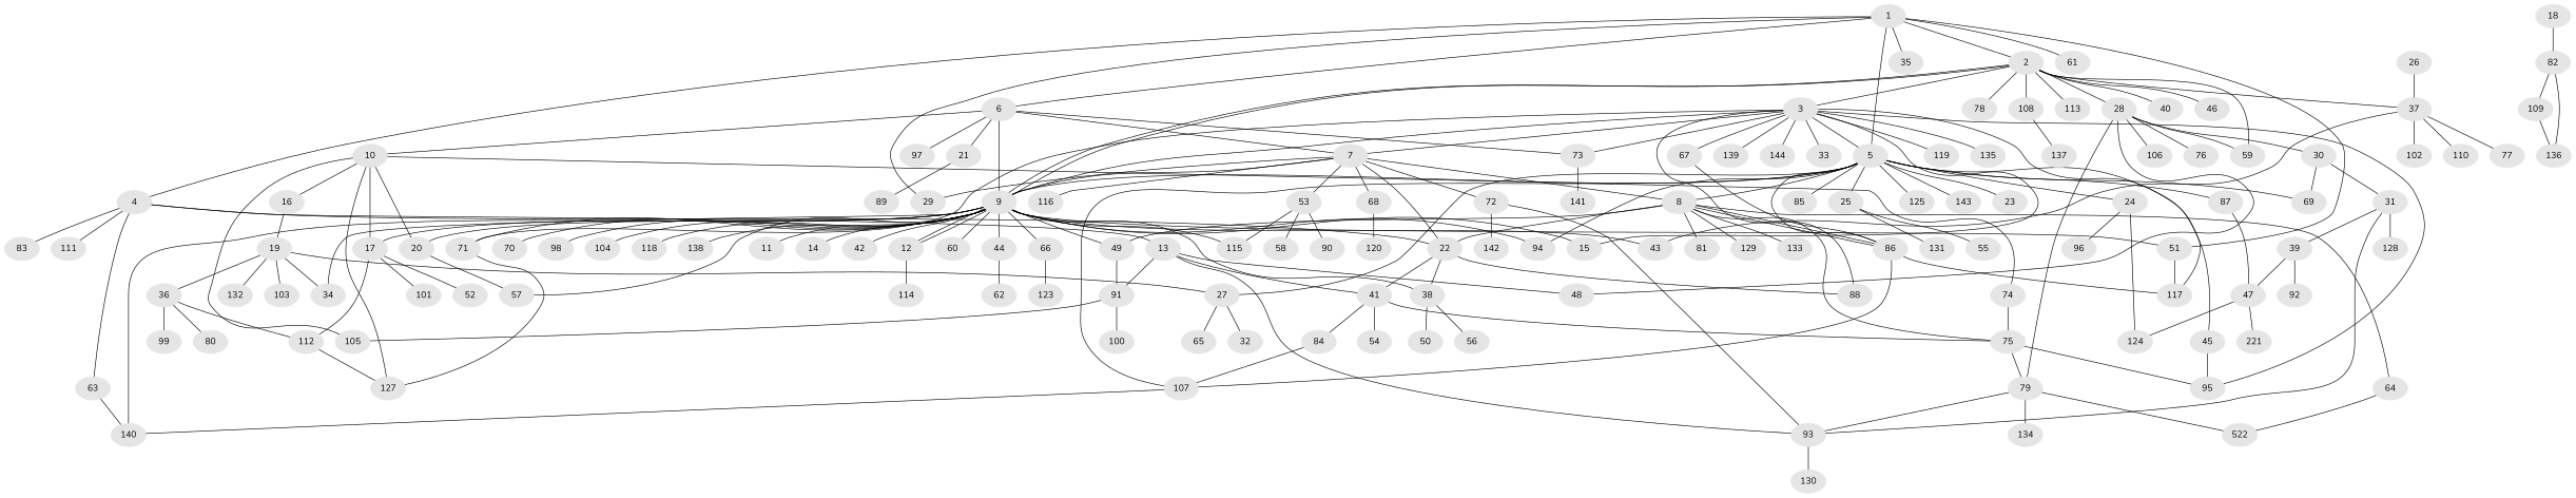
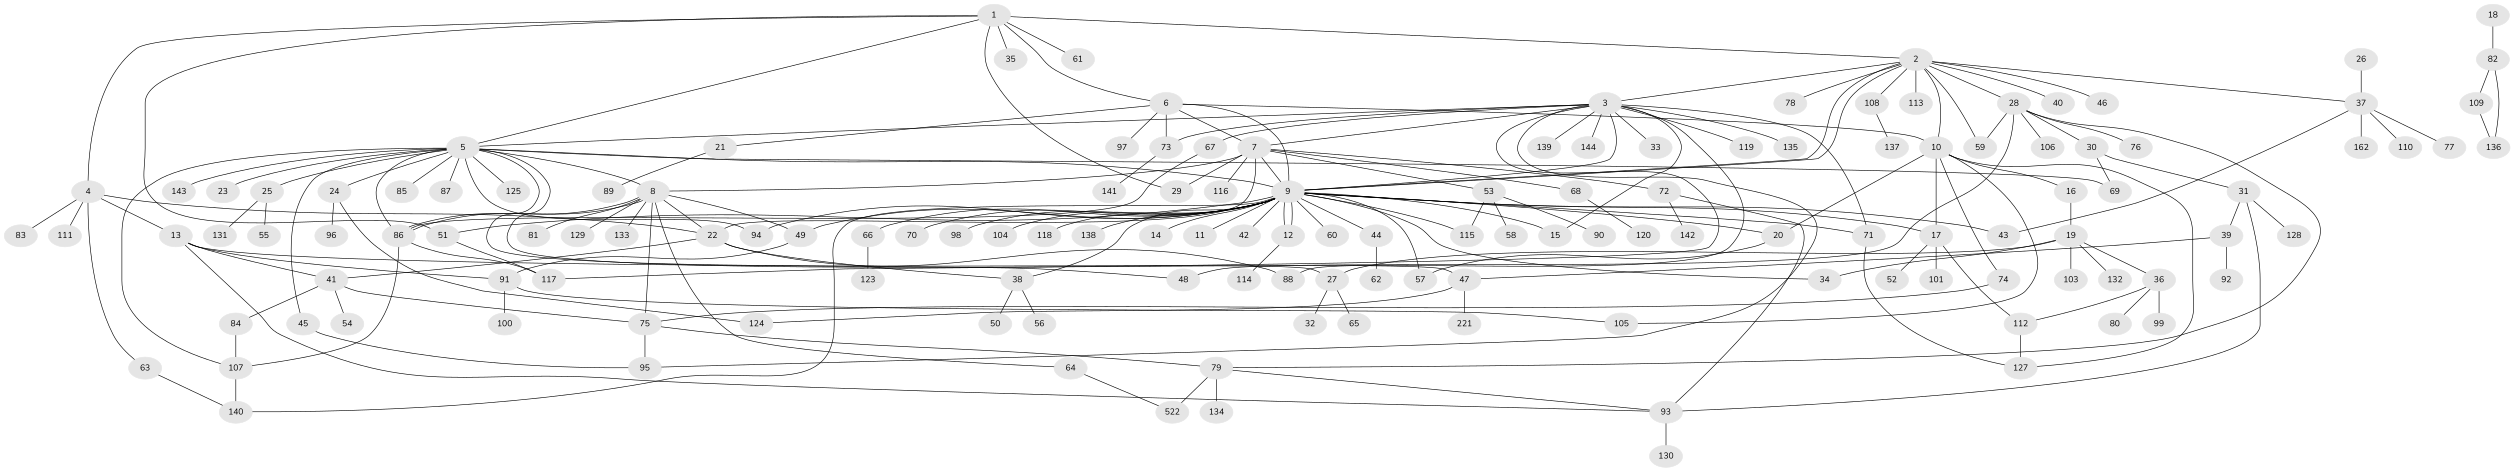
  graph {
    fontname=Nunito
    node [color=gray90 fontname=Nunito style=filled]
    edge [fontname=Nunito]
    1
    2
    4
    5
    6
    29
    35
    51
    61
    3
    9
    10
    28
    37
    40
    46
    59
    78
    108
    113
    13
    22
    63
    83
    111
    8
    23
    24
    25
    27
    45
    47
    69
    85
    86
    87
    94
    107
    125
    143
    7
    73
    21
    97
    117
    15
    33
    67
    71
    88
    95
    119
    135
    139
    144
    49
    11
    12
    14
    17
    20
    34
    38
    42
    43
    44
    57
    60
    66
    70
    98
    104
    115
    118
    138
    140
    16
    74
    105
    127
    48
    30
    76
    79
    106
    77
-   102
+   102 [label=162]
    110
    137
    53
    68
    72
    116
    141
    41
    91
    93
    64
    75
    81
    129
    133
    96
    124
    55
    131
    26
    32
    65
    n110 [label=221]
    89
    18
    82
    58
    90
    120
    142
    n118 [label=522]
    114
    52
    101
    112
    50
    56
    62
    123
    19
    54
    84
    100
    130
    36
    103
    132
    109
    136
    80
    99
    31
    134
    39
    128
    92
    1 -- 2
    1 -- 4
    1 -- 5
    1 -- 6
    1 -- 29
    1 -- 35
    1 -- 51
    1 -- 61
    2 -- 3
    2 -- 9
    2 -- 9
+   2 -- 10
    2 -- 28
    2 -- 37
    2 -- 40
    2 -- 46
    2 -- 59
    2 -- 78
    2 -- 108
    2 -- 113
    4 -- 13
    4 -- 22
    4 -- 63
    4 -- 83
    4 -- 111
    5 -- 9
    5 -- 8
    5 -- 23
    5 -- 24
    5 -- 25
    5 -- 27
    5 -- 45
-   87 -- 47
+   5 -- 47
    5 -- 69
    5 -- 85
    5 -- 86
    5 -- 87
    5 -- 94
    5 -- 107
    5 -- 125
    5 -- 143
    6 -- 9
    6 -- 10
    6 -- 7
    6 -- 73
    6 -- 21
    6 -- 97
    51 -- 117
    3 -- 5
    3 -- 9
    3 -- 7
    3 -- 73
    3 -- 117
    3 -- 15
    3 -- 33
    3 -- 67
    3 -- 71
    3 -- 88
    3 -- 95
    3 -- 119
    3 -- 135
    3 -- 139
    3 -- 144
    9 -- 51
    9 -- 94
    9 -- 15
    9 -- 71
    9 -- 49
    9 -- 11
    9 -- 12
    9 -- 12
    9 -- 14
    9 -- 17
    9 -- 20
    9 -- 34
    9 -- 38
    9 -- 42
    9 -- 43
    9 -- 44
    9 -- 57
    9 -- 60
    9 -- 66
    9 -- 70
    9 -- 98
    9 -- 104
    9 -- 115
    9 -- 118
    9 -- 138
    9 -- 140
    10 -- 17
    10 -- 20
    10 -- 16
    10 -- 74
    10 -- 105
    10 -- 127
    28 -- 59
    28 -- 48
    28 -- 30
    28 -- 76
    28 -- 79
    28 -- 106
    37 -- 43
    37 -- 77
    37 -- 102
    37 -- 110
    108 -- 137
    13 -- 48
    13 -- 41
    13 -- 91
    13 -- 93
    22 -- 88
    22 -- 38
    22 -- 41
    63 -- 140
    8 -- 22
    8 -- 86
    8 -- 86
    8 -- 49
    8 -- 64
    8 -- 75
    8 -- 81
    8 -- 129
    8 -- 133
    24 -- 96
    24 -- 124
    25 -- 55
    25 -- 131
    27 -- 32
    27 -- 65
    45 -- 95
    47 -- 124
    47 -- n110
    86 -- 107
    86 -- 117
    107 -- 140
    7 -- 29
    7 -- 9
    7 -- 22
    7 -- 8
    7 -- 53
    7 -- 68
    7 -- 72
    7 -- 116
    73 -- 141
    21 -- 89
    67 -- 86
    71 -- 127
    49 -- 91
    12 -- 114
    17 -- 52
    17 -- 101
    17 -- 112
    20 -- 57
    38 -- 50
    38 -- 56
    44 -- 62
    66 -- 123
    16 -- 19
    74 -- 75
    30 -- 69
    30 -- 31
    79 -- 93
    79 -- n118
    79 -- 134
    53 -- 115
    53 -- 58
    53 -- 90
    68 -- 120
    72 -- 93
    72 -- 142
    41 -- 75
    41 -- 54
    41 -- 84
    91 -- 105
    91 -- 100
    93 -- 130
    64 -- n118
    75 -- 95
    75 -- 79
    26 -- 37
    18 -- 82
    82 -- 109
    82 -- 136
    112 -- 127
    19 -- 27
    19 -- 34
    19 -- 36
    19 -- 103
    19 -- 132
    84 -- 107
    36 -- 112
    36 -- 80
    36 -- 99
    109 -- 136
    31 -- 93
    31 -- 39
    31 -- 128
    39 -- 47
    39 -- 92
  }
